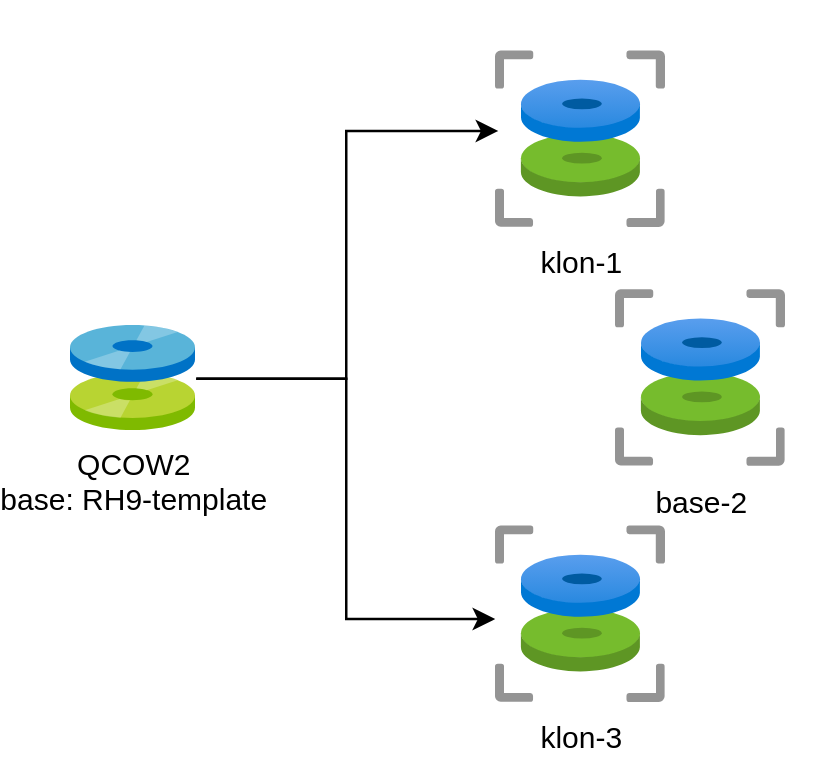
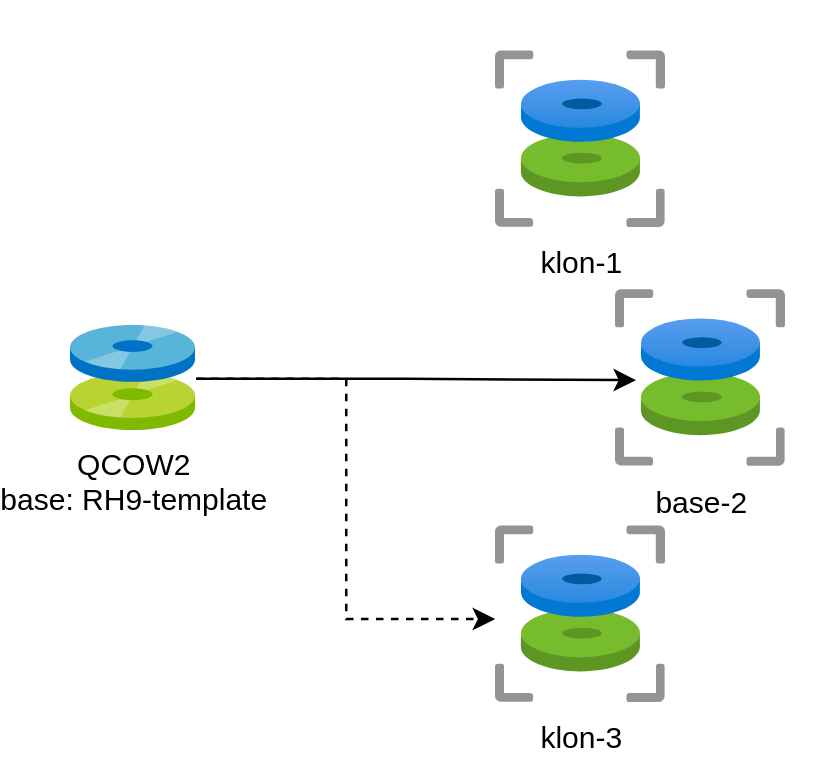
  <mxCell id="0" />
  <mxCell id="1" parent="0" />
  <mxCell id="2" value="QCOW2&lt;div&gt;base: RH9-template&lt;/div&gt;" style="image;sketch=0;aspect=fixed;html=1;points=[];align=center;fontSize=12;image=img/lib/mscae/Discs.svg;" vertex="1" parent="1"><mxGeometry x="20" y="130" width="50" height="42" as="geometry" /></mxCell>
  <mxCell id="3" value="klon-1" style="image;aspect=fixed;html=1;points=[];align=center;fontSize=12;image=img/lib/azure2/compute/Disks_Snapshots.svg;" vertex="1" parent="1"><mxGeometry x="190" y="20" width="68" height="71" as="geometry" /></mxCell>
  <mxCell id="4" value="base-2" style="image;aspect=fixed;html=1;points=[];align=center;fontSize=12;image=img/lib/azure2/compute/Disks_Snapshots.svg;" vertex="1" parent="1"><mxGeometry x="238" y="115.5" width="68" height="71" as="geometry" /></mxCell>
  <mxCell id="5" value="klon-3" style="image;aspect=fixed;html=1;points=[];align=center;fontSize=12;image=img/lib/azure2/compute/Disks_Snapshots.svg;" vertex="1" parent="1"><mxGeometry x="190" y="210" width="68" height="71" as="geometry" /></mxCell>
- <mxCell id="6" style="edgeStyle=orthogonalEdgeStyle;rounded=0;orthogonalLoop=1;jettySize=auto;html=1;entryX=0.012;entryY=0.449;entryDx=0;entryDy=0;entryPerimeter=0;" edge="1" parent="1" source="2" target="3"><mxGeometry relative="1" as="geometry" /></mxCell>
- <mxCell id="8" style="edgeStyle=orthogonalEdgeStyle;rounded=0;orthogonalLoop=1;jettySize=auto;html=1;entryX=-0.006;entryY=0.523;entryDx=0;entryDy=0;entryPerimeter=0;" edge="1" parent="1" source="2" target="5"><mxGeometry relative="1" as="geometry" /></mxCell>
+ <mxCell id="7" style="edgeStyle=orthogonalEdgeStyle;rounded=0;orthogonalLoop=1;jettySize=auto;html=1;entryX=0.117;entryY=0.508;entryDx=0;entryDy=0;entryPerimeter=0;" edge="1" parent="1" source="2" target="4"><mxGeometry relative="1" as="geometry" /></mxCell>
+ <mxCell id="8" style="edgeStyle=orthogonalEdgeStyle;rounded=0;orthogonalLoop=1;jettySize=auto;html=1;entryX=-0.006;entryY=0.523;entryDx=0;entryDy=0;entryPerimeter=0;dashed=1;" edge="1" parent="1" source="2" target="5"><mxGeometry relative="1" as="geometry" /></mxCell>
